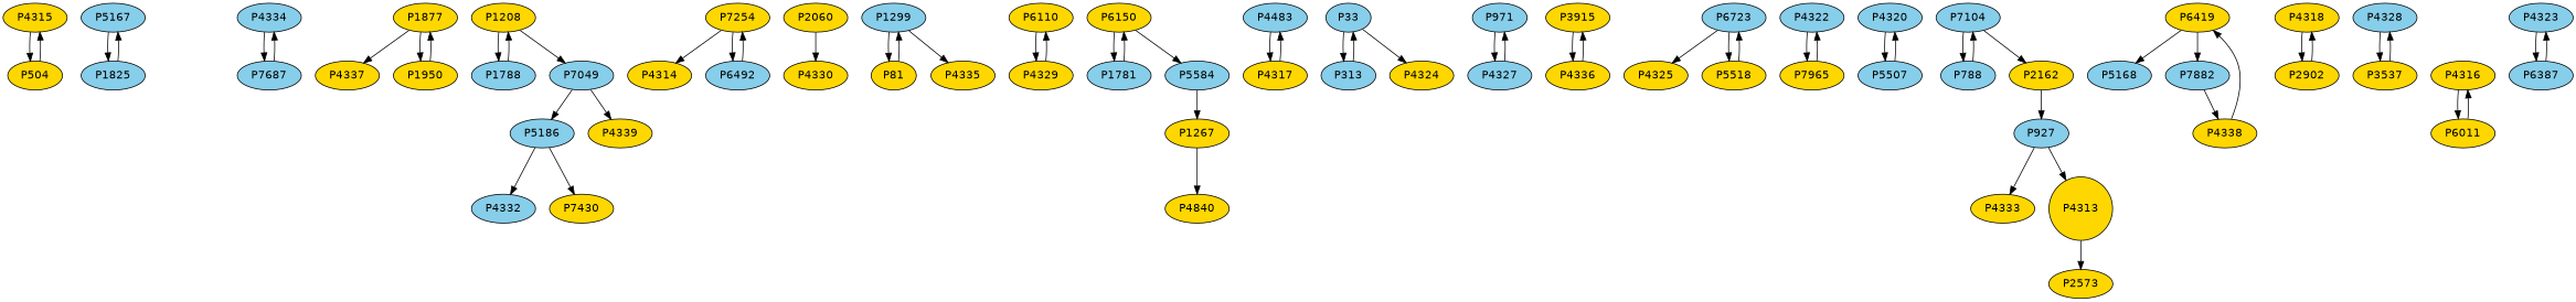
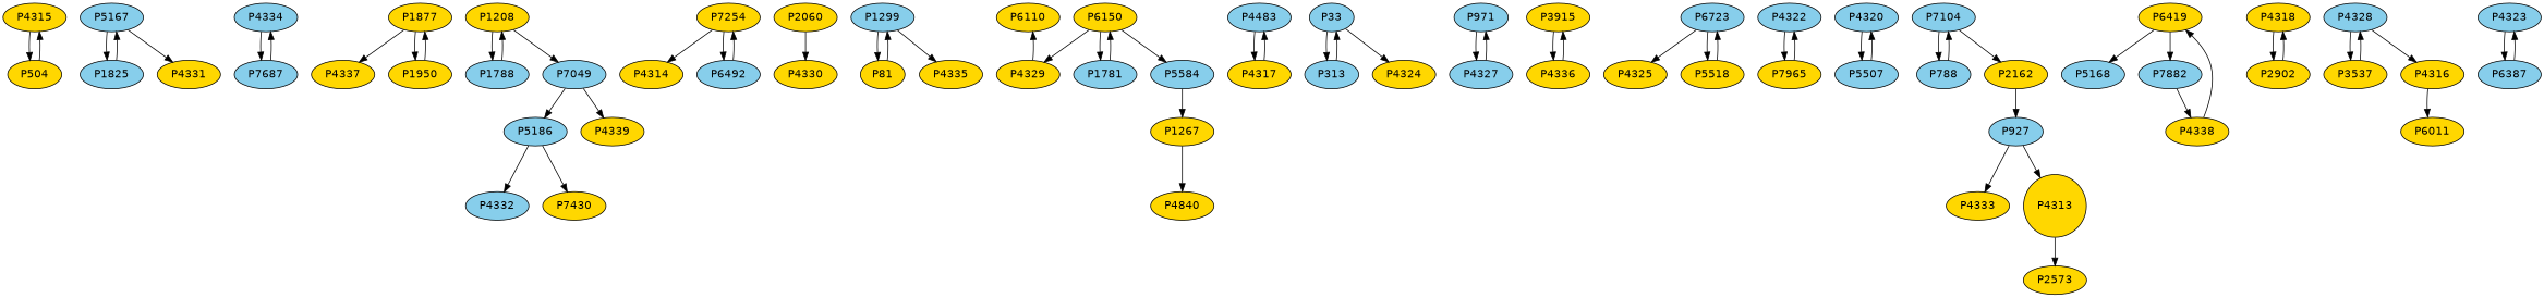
  digraph {
    fontname="DejaVu Sans"
    node [fillcolor=gold fontname="DejaVu Sans" style=filled]
    edge [fontname="DejaVu Sans"]
    P4315
    P504
    P5167 [fillcolor=skyblue]
    P1825 [fillcolor=skyblue]
+   P4331
    P4334 [fillcolor=skyblue]
    P7687 [fillcolor=skyblue]
    P1877
    P4337
    P1950
    P5186 [fillcolor=skyblue]
    P4332 [fillcolor=skyblue]
    P7430
    P1788 [fillcolor=skyblue]
    P1208
    P7049 [fillcolor=skyblue]
    P4339
    P7254
    P4314
    P6492 [fillcolor=skyblue]
    P2060
    P4330
    P1299 [fillcolor=skyblue]
    P81
    P4335
    P6110
    P4329
    P1781 [fillcolor=skyblue]
    P6150
    P5584 [fillcolor=skyblue]
    P1267
    n32 [fillcolor=skyblue label=P4483]
    P4317
    P33 [fillcolor=skyblue]
    P313 [fillcolor=skyblue]
    P4324
    n37 [label=P4840]
    P971 [fillcolor=skyblue]
    P4327 [fillcolor=skyblue]
    P3915
    P4336
    P6723 [fillcolor=skyblue]
    P4325
    P5518
    P4322 [fillcolor=skyblue]
    P7965
    P4320 [fillcolor=skyblue]
    n48 [fillcolor=skyblue label=P5507]
    P927 [fillcolor=skyblue]
    P2162
    P4333
    P4313 [shape=circle]
    P2573
    P5168 [fillcolor=skyblue]
    P6419
    P7882 [fillcolor=skyblue]
    P4338
    P4318
    P2902
    P788 [fillcolor=skyblue]
    P7104 [fillcolor=skyblue]
    P4328 [fillcolor=skyblue]
    P3537
    P6011
    P4316
    P4323 [fillcolor=skyblue]
    P6387 [fillcolor=skyblue]
    P4315 -> P504
    P504 -> P4315
    P5167 -> P1825
+   P5167 -> P4331
    P1825 -> P5167
    P4334 -> P7687
    P7687 -> P4334
    P1877 -> P4337
    P1877 -> P1950
    P1950 -> P1877
    P5186 -> P4332
    P5186 -> P7430
    P1788 -> P1208
    P1208 -> P1788
    P1208 -> P7049
    P7049 -> P5186
    P7049 -> P4339
    P7254 -> P4314
    P7254 -> P6492
    P6492 -> P7254
    P2060 -> P4330
    P1299 -> P81
    P1299 -> P4335
    P81 -> P1299
-   P6110 -> P4329
+   P6150 -> P4329
    P4329 -> P6110
    P1781 -> P6150
    P6150 -> P1781
    P6150 -> P5584
    P5584 -> P1267
    P1267 -> n37
    n32 -> P4317
    P4317 -> n32
    P33 -> P313
    P33 -> P4324
    P313 -> P33
    P971 -> P4327
    P4327 -> P971
    P3915 -> P4336
    P4336 -> P3915
    P6723 -> P4325
    P6723 -> P5518
    P5518 -> P6723
    P4322 -> P7965
    P7965 -> P4322
    P4320 -> n48
    n48 -> P4320
    P927 -> P4333
    P927 -> P4313
    P2162 -> P927
    P4313 -> P2573
    P6419 -> P5168
    P6419 -> P7882
    P7882 -> P4338
    P4338 -> P6419
    P4318 -> P2902
    P2902 -> P4318
    P788 -> P7104
    P7104 -> P2162
    P7104 -> P788
    P4328 -> P3537
    P3537 -> P4328
-   P6011 -> P4316
+   P4328 -> P4316
    P4316 -> P6011
    P4323 -> P6387
    P6387 -> P4323
  }
